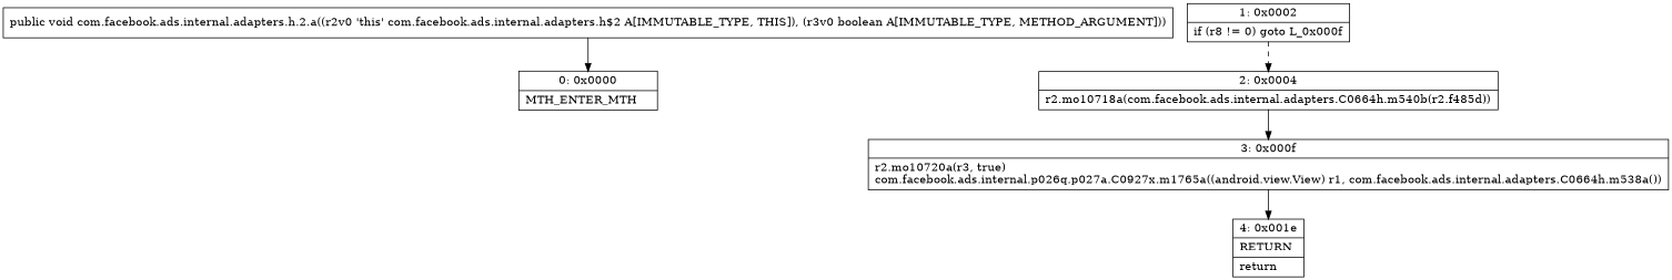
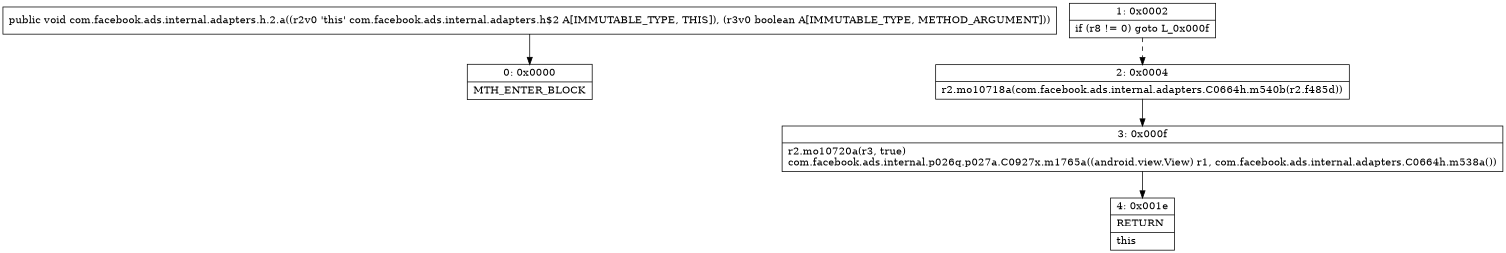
  digraph {
    node [shape=record]
-   n1 [label="{0\:\ 0x0000|MTH_ENTER_MTH\l}"]
+   n1 [label="{0\:\ 0x0000|MTH_ENTER_BLOCK\l}"]
    n2 [label="{1\:\ 0x0002|if (r8 != 0) goto L_0x000f\l}"]
    n3 [label="{2\:\ 0x0004|r2.mo10718a(com.facebook.ads.internal.adapters.C0664h.m540b(r2.f485d))\l}"]
    n4 [label="{3\:\ 0x000f|r2.mo10720a(r3, true)\lcom.facebook.ads.internal.p026q.p027a.C0927x.m1765a((android.view.View) r1, com.facebook.ads.internal.adapters.C0664h.m538a())\l}"]
-   n5 [label="{4\:\ 0x001e|RETURN\l|return\l}"]
+   n5 [label="{4\:\ 0x001e|RETURN\l|this\l}"]
    n6 [label="{public void com.facebook.ads.internal.adapters.h.2.a((r2v0 'this' com.facebook.ads.internal.adapters.h$2 A[IMMUTABLE_TYPE, THIS]), (r3v0 boolean A[IMMUTABLE_TYPE, METHOD_ARGUMENT])) }"]
    n2 -> n3 [style=dashed]
    n3 -> n4
    n4 -> n5
    n6 -> n1
  }
